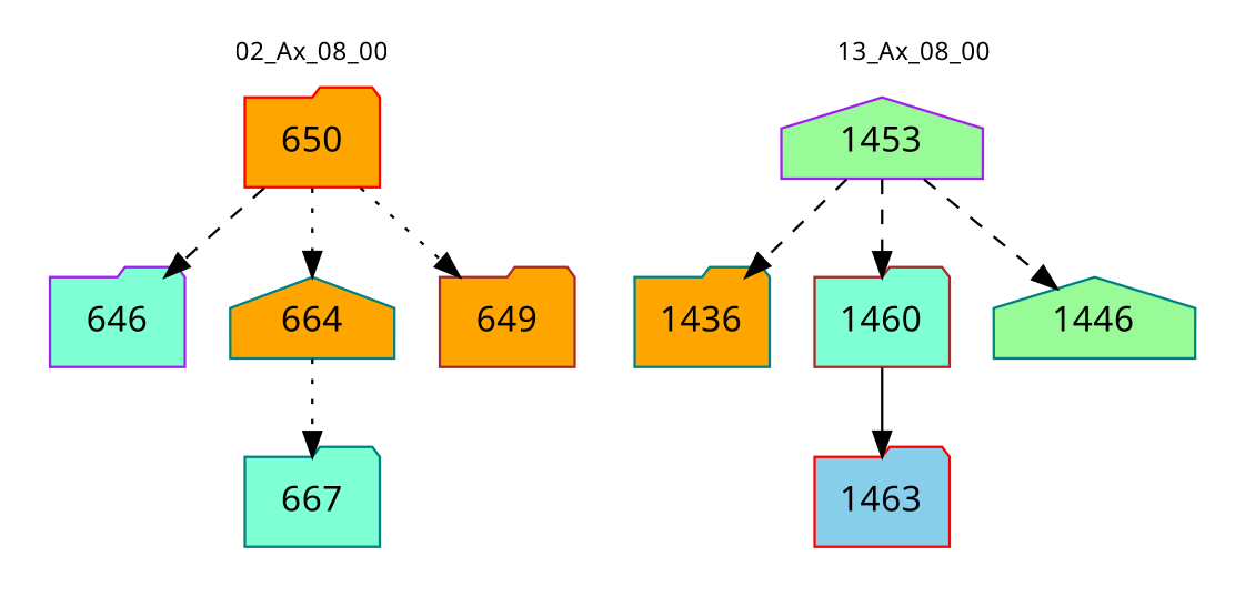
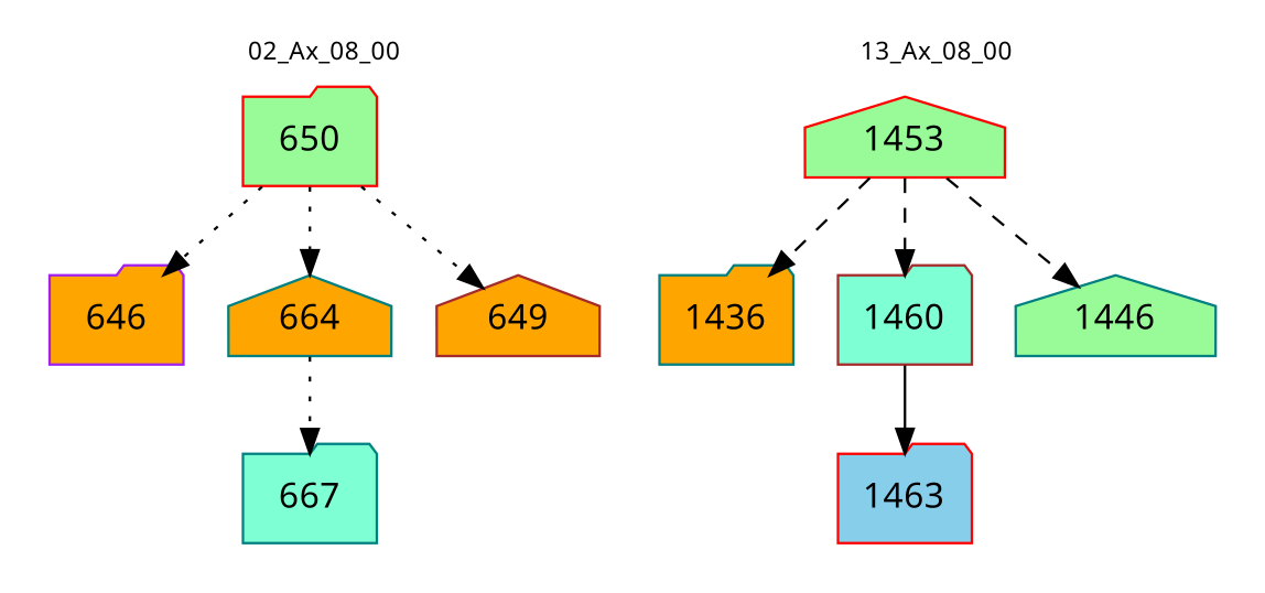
  digraph {
    fontname="Noto Sans"
    node [color=teal fillcolor=orange fontname="Noto Sans" shape=folder style=filled]
    edge [color=black fontname="Noto Sans" style=dashed]
-   n1 [color=red label=650]
-   n2 [color=purple fillcolor=aquamarine label=646]
+   n1 [color=red fillcolor=palegreen label=650]
+   n2 [color=purple label=646]
    n3 [label=664 shape=house]
-   n4 [color=brown label=649]
+   n4 [color=brown label=649 shape=house]
    n5 [fillcolor=aquamarine label=667]
-   n6 [color=purple fillcolor=palegreen label=1453 shape=house]
+   n6 [color=red fillcolor=palegreen label=1453 shape=house]
    n7 [label=1436]
    n8 [color=brown fillcolor=aquamarine label=1460]
    n9 [fillcolor=palegreen label=1446 shape=house]
    n10 [color=red fillcolor=skyblue label=1463]
    subgraph cluster_1 {
      color=white
      fontsize=10
      label="02_Ax_08_00"
      n1
      n2
      n3
      n4
      n5
    }
    subgraph cluster_2 {
      color=white
      fontsize=10
      label="13_Ax_08_00"
      n6
      n7
      n8
      n9
      n10
    }
-   n1 -> n2
+   n1 -> n2 [style=dotted]
    n1 -> n3 [style=dotted]
    n1 -> n4 [style=dotted]
    n3 -> n5 [style=dotted]
    n6 -> n7
    n6 -> n8
    n6 -> n9
    n8 -> n10 [style=solid]
  }
